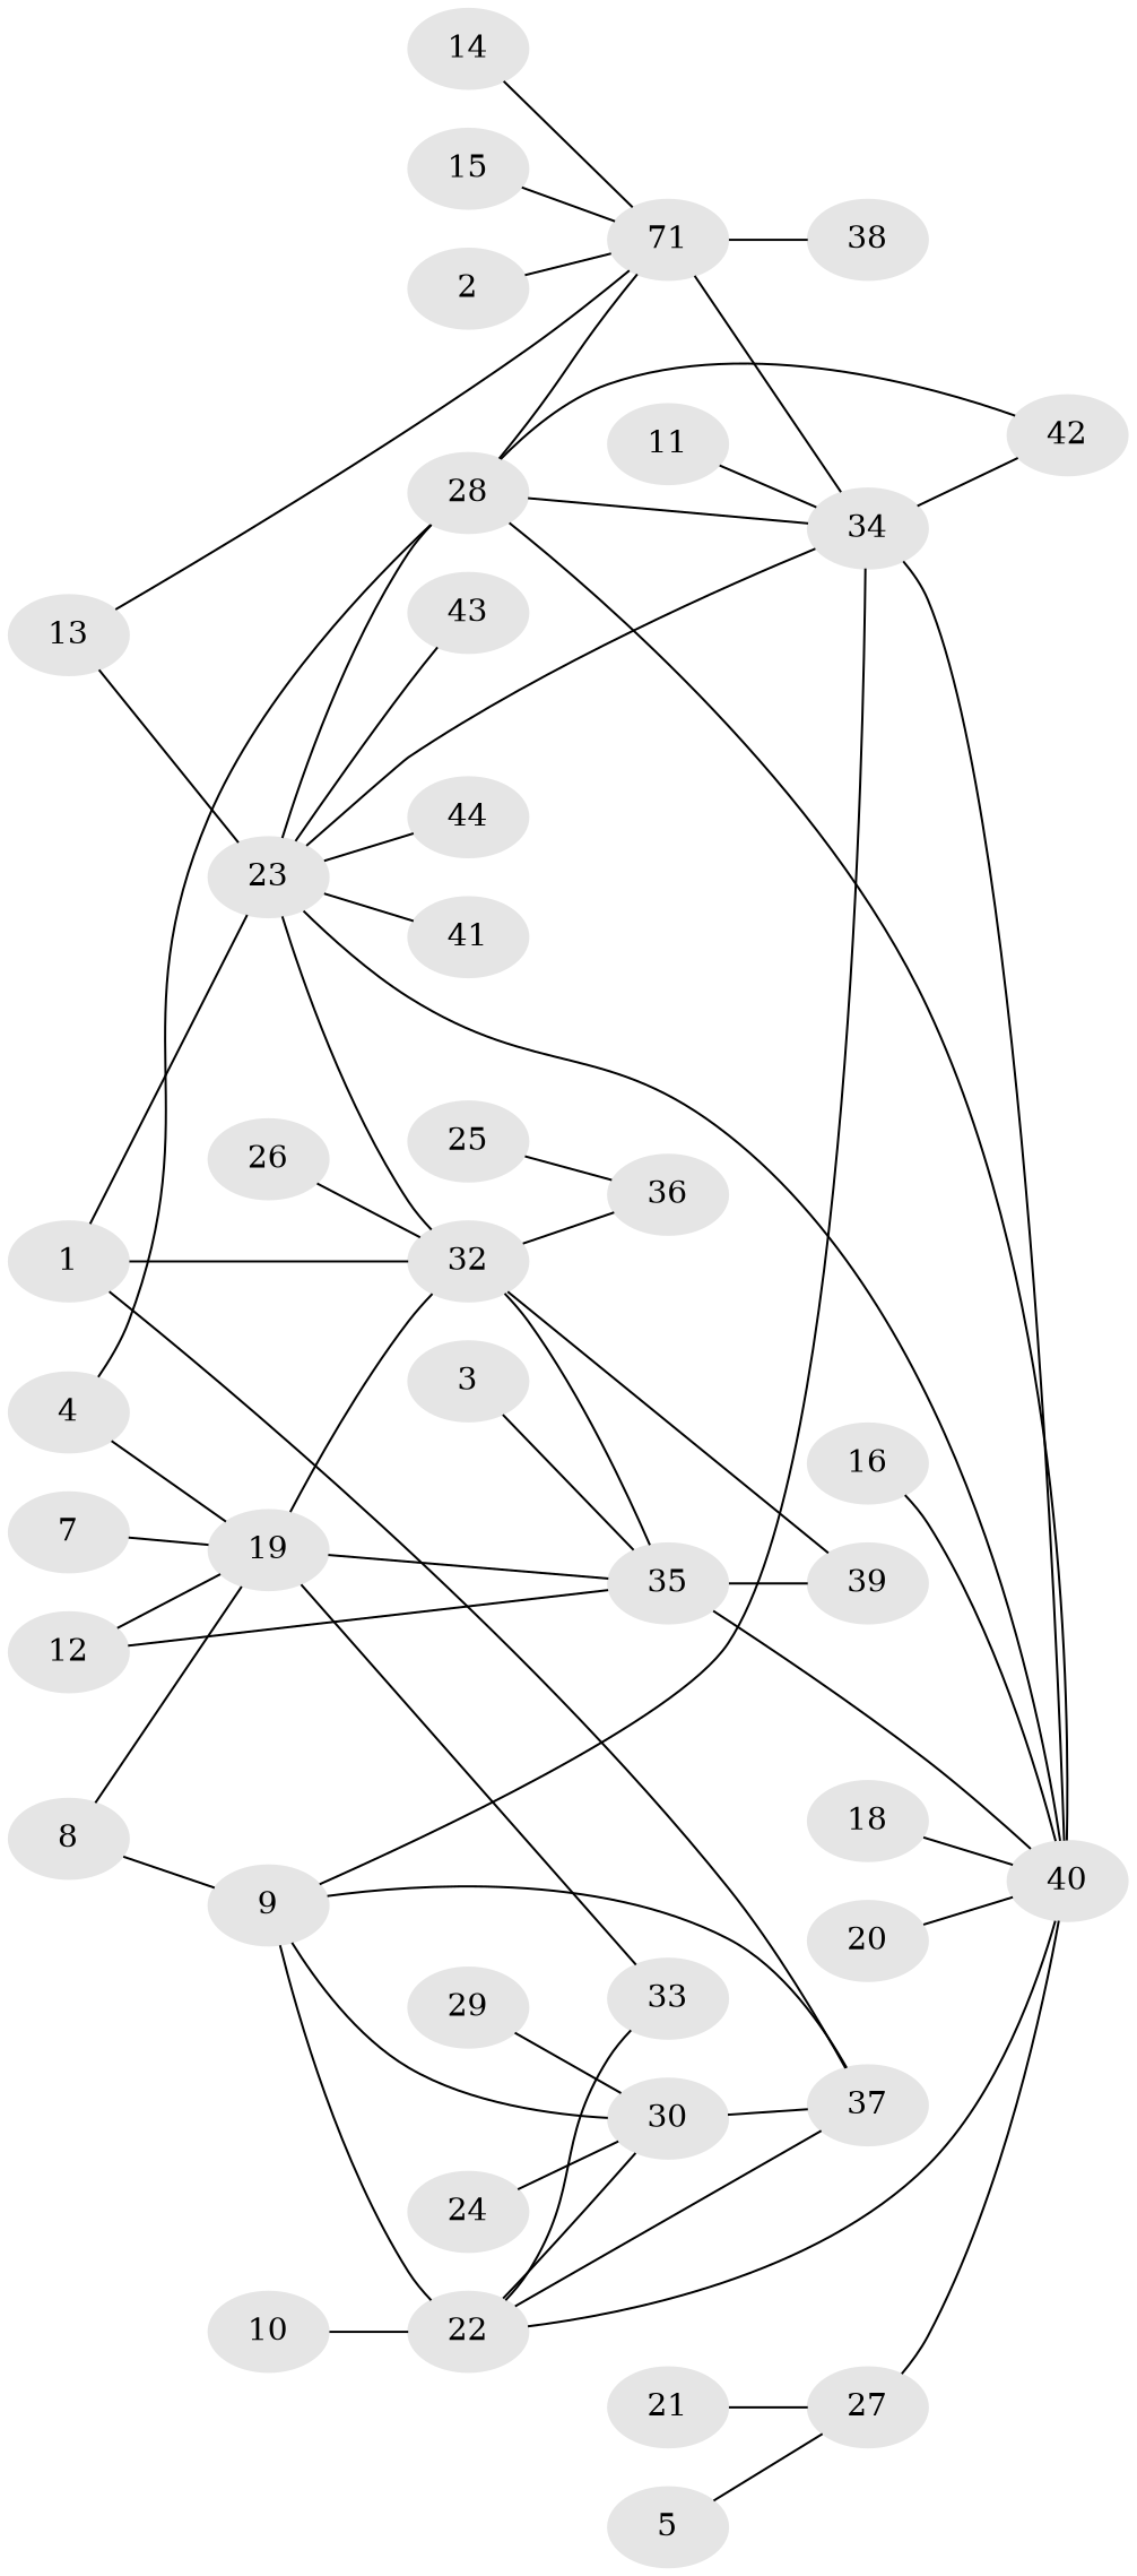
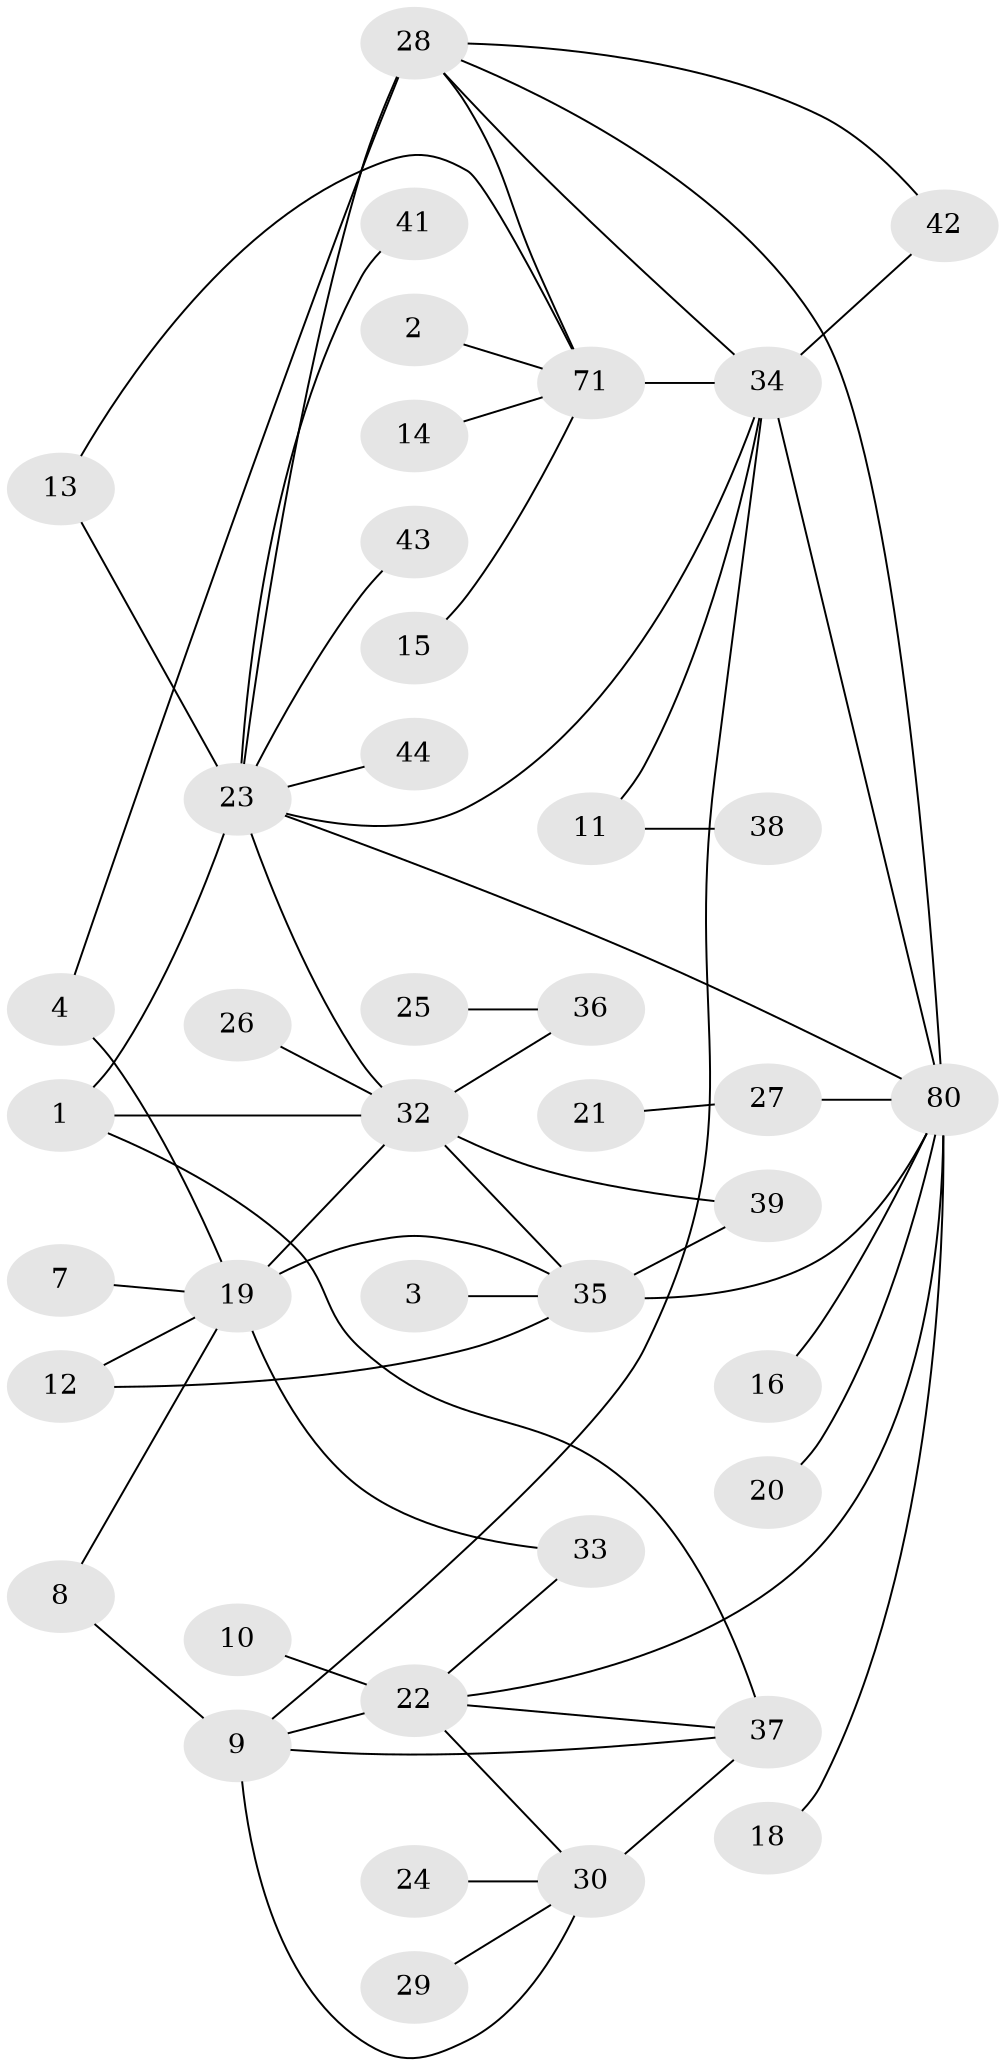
  graph {
    rankdir=LR
    node [color=gray90 style=filled]
    edge [weight=1.0]
    1
    23
    32
    37
    28
    34
-   40
+   40 [label=80]
    41
    43
    44
    35
    36
    39
    n14 [label=71]
    2
    38
    3
    4
    19
    33
    42
-   5
    27
    7
    8
    9
    22
    30
    10
    11
    12
    13
    14
    15
    16
    18
    20
    21
    24
    25
    26
    29
    1 -- 23 [weight=2.0]
    1 -- 32 [weight=2.0]
    1 -- 37
    23 -- 32
    23 -- 28
    23 -- 34
    23 -- 40
    23 -- 41
    23 -- 43
    23 -- 44
    32 -- 35
    32 -- 36
    32 -- 39
    28 -- 34 [weight=2.0]
    28 -- 40
    28 -- n14
    28 -- 42
    34 -- 40
    34 -- 42
    35 -- 40
    35 -- 39
    n14 -- 34 [weight=2.0]
-   n14 -- 38
+   11 -- 38
    2 -- n14
    3 -- 35
    4 -- 28
    4 -- 19 [weight=2.0]
    19 -- 32
    19 -- 35
    19 -- 33
-   5 -- 27
    27 -- 40 [weight=4.0]
    7 -- 19
    8 -- 19
    8 -- 9
    9 -- 37
    9 -- 34
    9 -- 22
    9 -- 30
    22 -- 37
    22 -- 40
    22 -- 33
    22 -- 30
    30 -- 37
    10 -- 22
    11 -- 34
    12 -- 35 [weight=2.0]
    12 -- 19
    13 -- 23
    13 -- n14
    14 -- n14
    15 -- n14
    16 -- 40
    18 -- 40
    20 -- 40
    21 -- 27
    24 -- 30
    25 -- 36
    26 -- 32
    29 -- 30
  }
